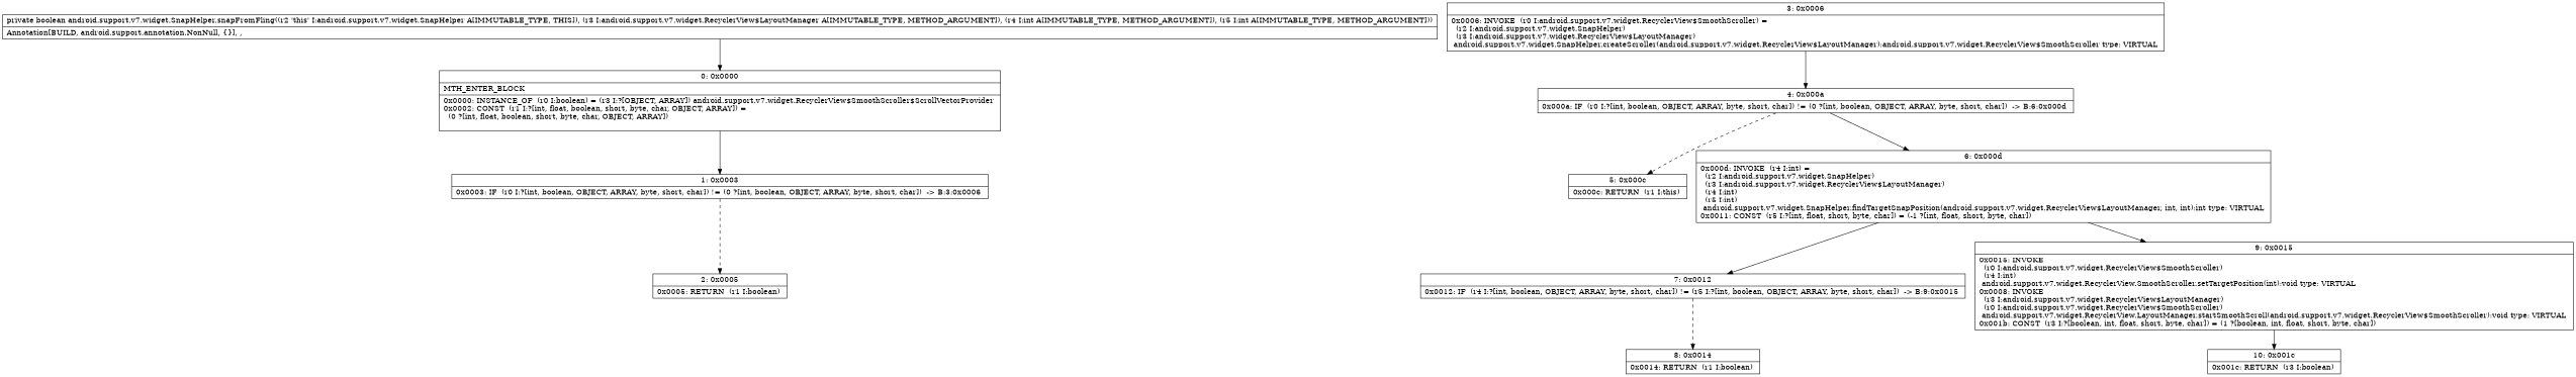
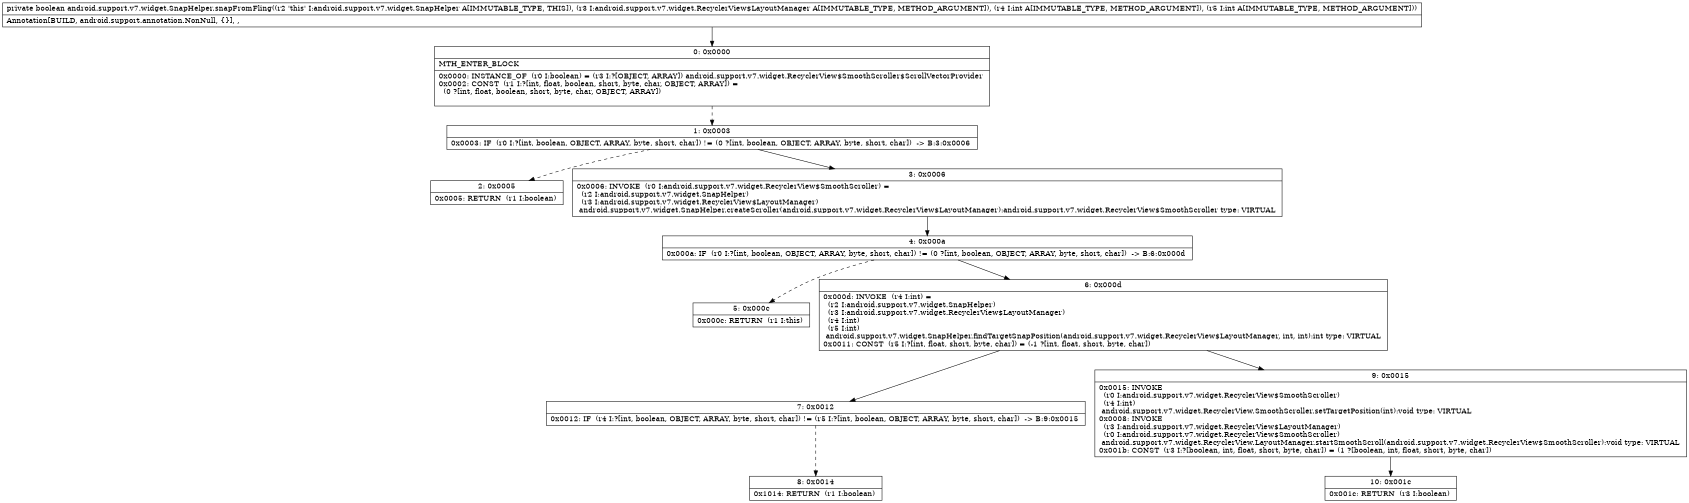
  digraph {
    node [shape=record]
    n1 [label="{0\:\ 0x0000|MTH_ENTER_BLOCK\l|0x0000: INSTANCE_OF  (r0 I:boolean) = (r3 I:?[OBJECT, ARRAY]) android.support.v7.widget.RecyclerView$SmoothScroller$ScrollVectorProvider \l0x0002: CONST  (r1 I:?[int, float, boolean, short, byte, char, OBJECT, ARRAY]) = \l  (0 ?[int, float, boolean, short, byte, char, OBJECT, ARRAY])\l \l}"]
    n2 [label="{1\:\ 0x0003|0x0003: IF  (r0 I:?[int, boolean, OBJECT, ARRAY, byte, short, char]) != (0 ?[int, boolean, OBJECT, ARRAY, byte, short, char])  \-\> B:3:0x0006 \l}"]
    n3 [label="{2\:\ 0x0005|0x0005: RETURN  (r1 I:boolean) \l}"]
    n4 [label="{3\:\ 0x0006|0x0006: INVOKE  (r0 I:android.support.v7.widget.RecyclerView$SmoothScroller) = \l  (r2 I:android.support.v7.widget.SnapHelper)\l  (r3 I:android.support.v7.widget.RecyclerView$LayoutManager)\l android.support.v7.widget.SnapHelper.createScroller(android.support.v7.widget.RecyclerView$LayoutManager):android.support.v7.widget.RecyclerView$SmoothScroller type: VIRTUAL \l}"]
    n5 [label="{4\:\ 0x000a|0x000a: IF  (r0 I:?[int, boolean, OBJECT, ARRAY, byte, short, char]) != (0 ?[int, boolean, OBJECT, ARRAY, byte, short, char])  \-\> B:6:0x000d \l}"]
    n6 [label="{5\:\ 0x000c|0x000c: RETURN  (r1 I:this) \l}"]
    n7 [label="{6\:\ 0x000d|0x000d: INVOKE  (r4 I:int) = \l  (r2 I:android.support.v7.widget.SnapHelper)\l  (r3 I:android.support.v7.widget.RecyclerView$LayoutManager)\l  (r4 I:int)\l  (r5 I:int)\l android.support.v7.widget.SnapHelper.findTargetSnapPosition(android.support.v7.widget.RecyclerView$LayoutManager, int, int):int type: VIRTUAL \l0x0011: CONST  (r5 I:?[int, float, short, byte, char]) = (\-1 ?[int, float, short, byte, char]) \l}"]
    n8 [label="{7\:\ 0x0012|0x0012: IF  (r4 I:?[int, boolean, OBJECT, ARRAY, byte, short, char]) != (r5 I:?[int, boolean, OBJECT, ARRAY, byte, short, char])  \-\> B:9:0x0015 \l}"]
    n9 [label="{9\:\ 0x0015|0x0015: INVOKE  \l  (r0 I:android.support.v7.widget.RecyclerView$SmoothScroller)\l  (r4 I:int)\l android.support.v7.widget.RecyclerView.SmoothScroller.setTargetPosition(int):void type: VIRTUAL \l0x0008: INVOKE  \l  (r3 I:android.support.v7.widget.RecyclerView$LayoutManager)\l  (r0 I:android.support.v7.widget.RecyclerView$SmoothScroller)\l android.support.v7.widget.RecyclerView.LayoutManager.startSmoothScroll(android.support.v7.widget.RecyclerView$SmoothScroller):void type: VIRTUAL \l0x001b: CONST  (r3 I:?[boolean, int, float, short, byte, char]) = (1 ?[boolean, int, float, short, byte, char]) \l}"]
-   n10 [label="{8\:\ 0x0014|0x0014: RETURN  (r1 I:boolean) \l}"]
+   n10 [label="{8\:\ 0x0014|0x1014: RETURN  (r1 I:boolean) \l}"]
    n11 [label="{10\:\ 0x001c|0x001c: RETURN  (r3 I:boolean) \l}"]
    n12 [label="{private boolean android.support.v7.widget.SnapHelper.snapFromFling((r2 'this' I:android.support.v7.widget.SnapHelper A[IMMUTABLE_TYPE, THIS]), (r3 I:android.support.v7.widget.RecyclerView$LayoutManager A[IMMUTABLE_TYPE, METHOD_ARGUMENT]), (r4 I:int A[IMMUTABLE_TYPE, METHOD_ARGUMENT]), (r5 I:int A[IMMUTABLE_TYPE, METHOD_ARGUMENT]))  | Annotation[BUILD, android.support.annotation.NonNull, \{\}], , \l}"]
-   n1 -> n2
+   n1 -> n2 [style=dashed]
    n2 -> n3 [style=dashed]
+   n2 -> n4
    n4 -> n5
    n5 -> n6 [style=dashed]
    n5 -> n7
    n7 -> n8
    n7 -> n9
    n8 -> n10 [style=dashed]
    n9 -> n11
    n12 -> n1
  }
